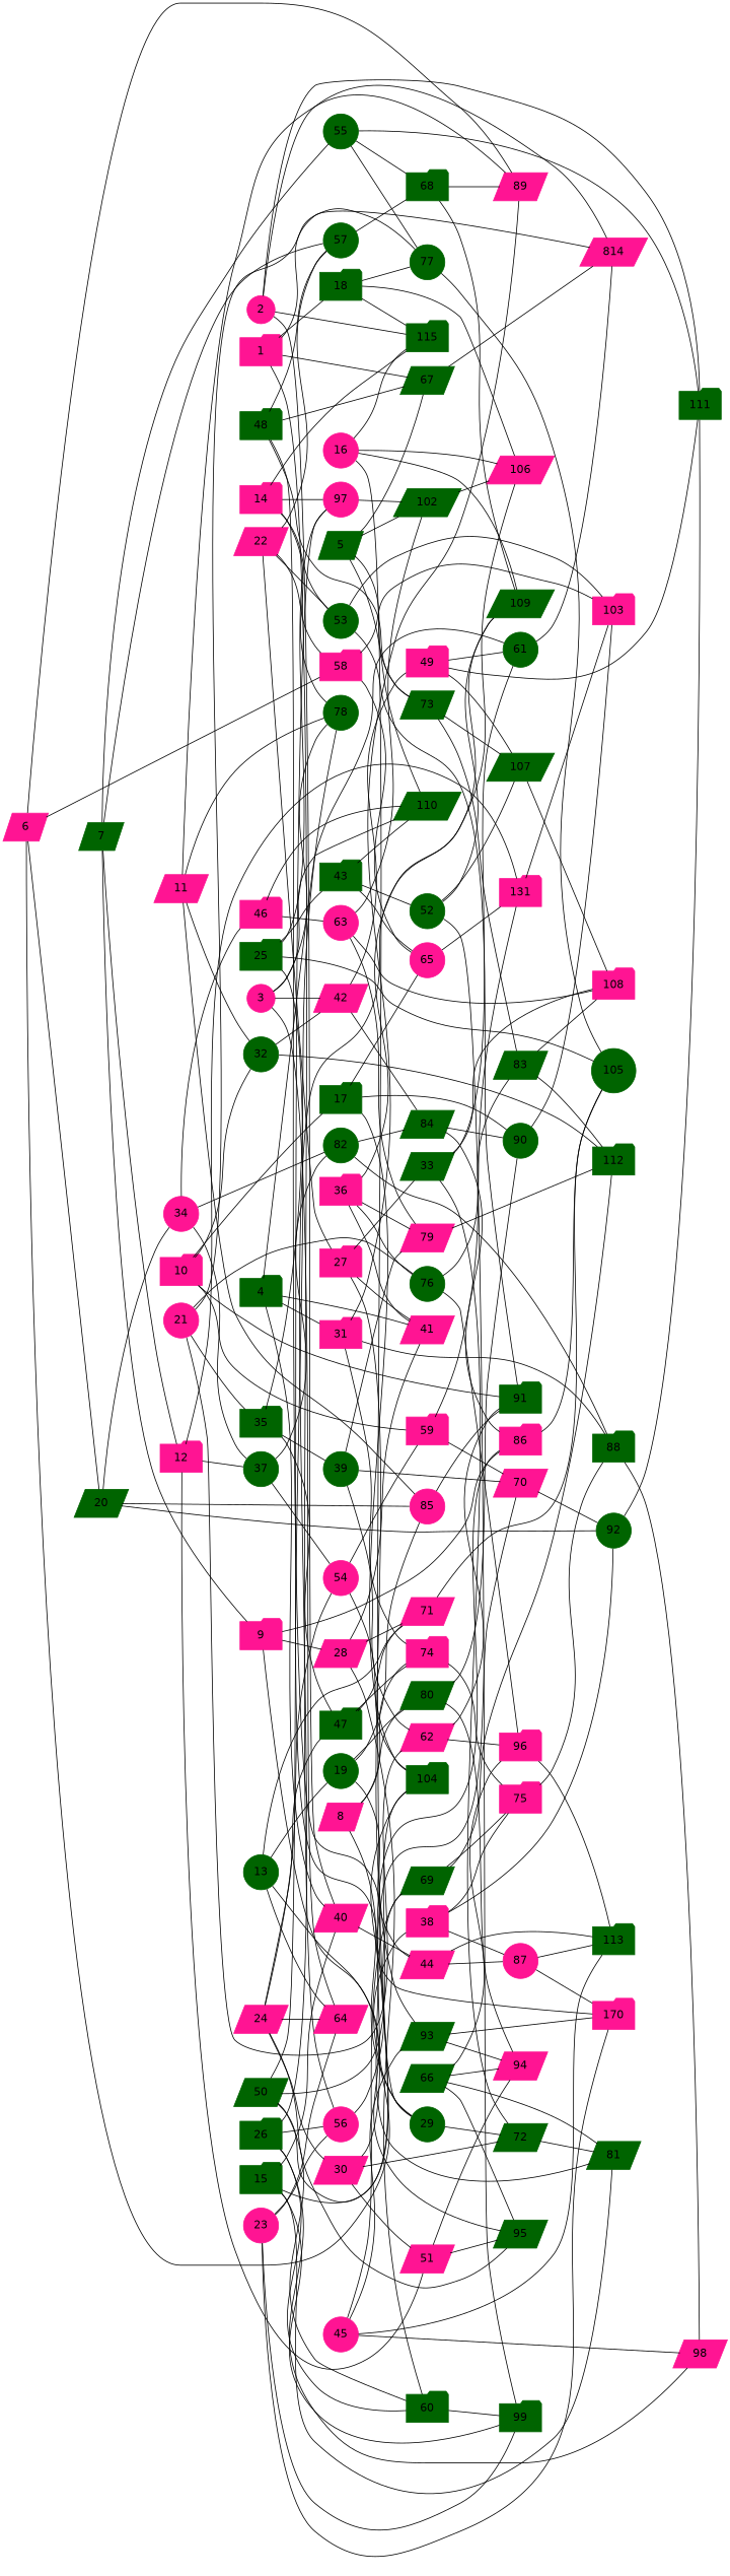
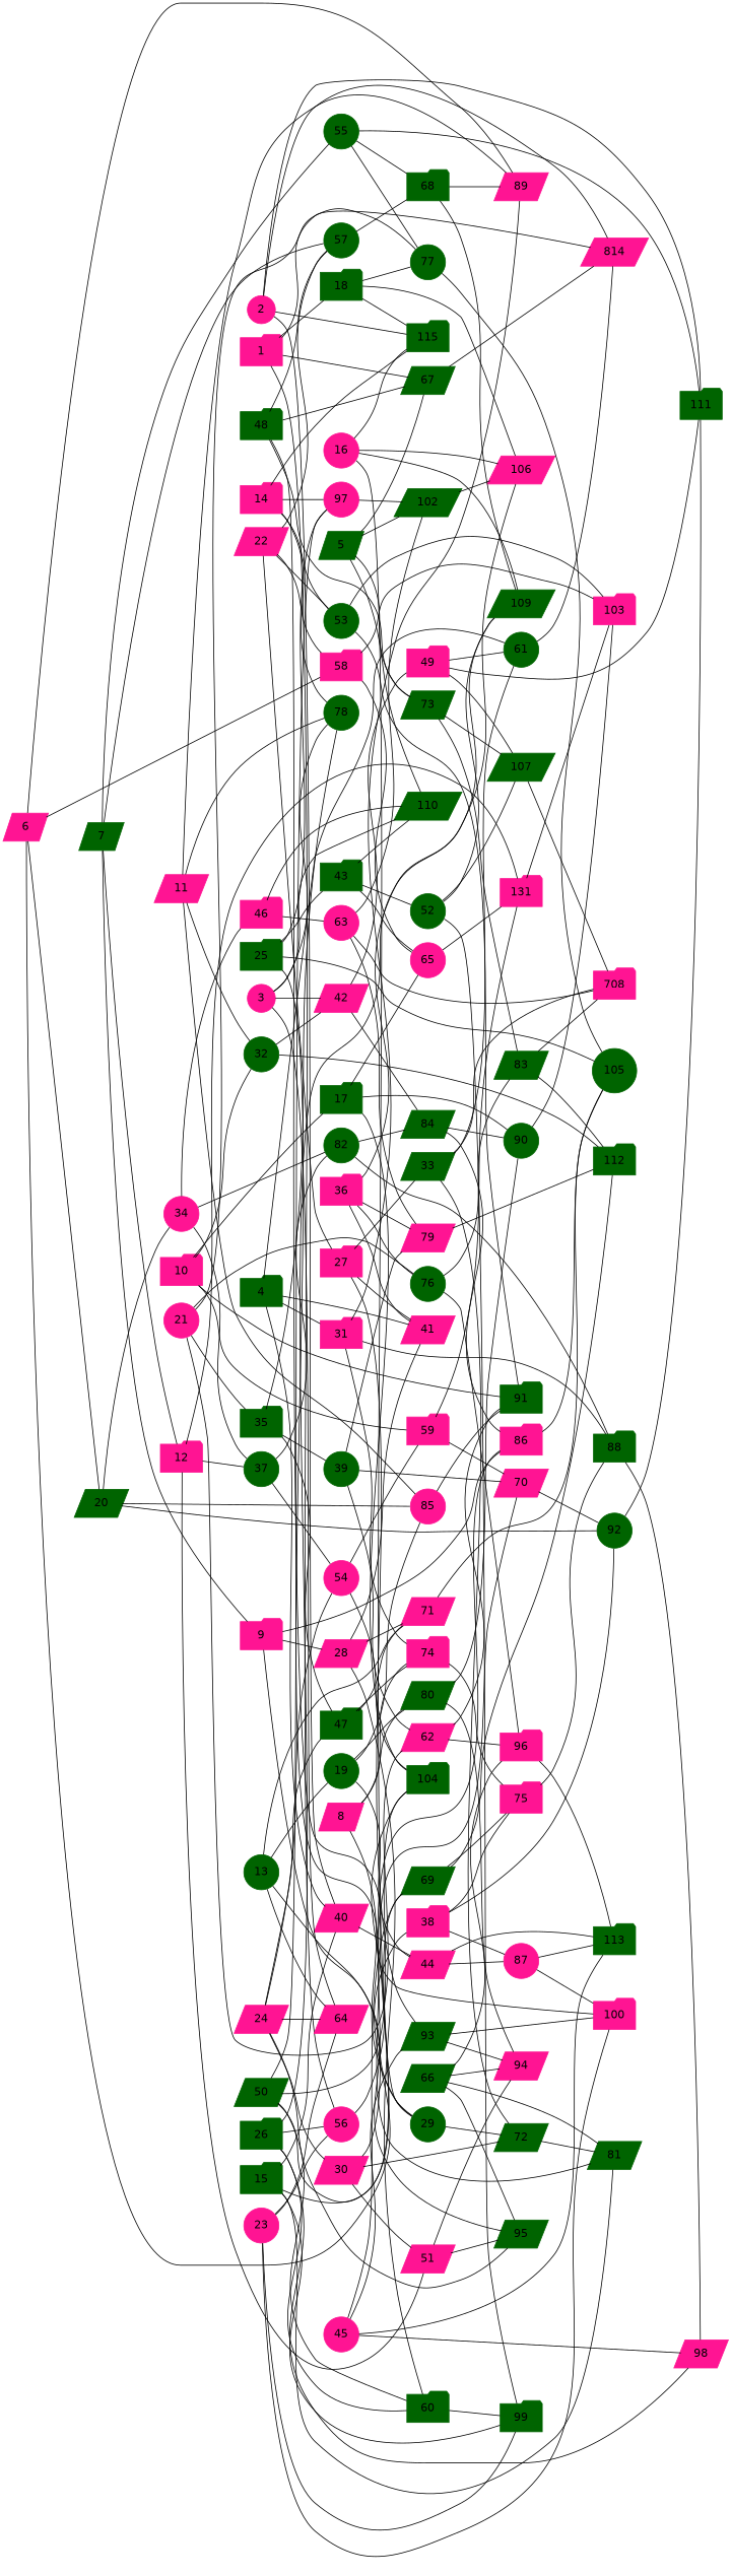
  graph {
    fontname="DejaVu Sans"
    rankdir=LR
    node [color=darkgreen fontname="DejaVu Sans" shape=parallelogram style=filled]
    edge [fontname="DejaVu Sans"]
    1 [color=deeppink shape=folder]
    18 [shape=folder]
    56 [color=deeppink shape=circle]
    67
    n5 [color=deeppink label=814]
    115 [shape=folder]
    106 [color=deeppink]
    77 [shape=circle]
    104 [shape=folder]
    2 [color=deeppink shape=circle]
    40 [color=deeppink]
    111 [shape=folder]
    44 [color=deeppink]
    3 [color=deeppink shape=circle]
    42 [color=deeppink]
    64 [color=deeppink]
    78 [shape=circle]
    110
    49 [color=deeppink shape=folder]
    84
    4 [shape=folder]
    31 [color=deeppink shape=folder]
    41 [color=deeppink]
    61 [shape=circle]
    89 [color=deeppink]
    74 [color=deeppink shape=folder]
    88 [shape=folder]
    5
    73
    102
    107
    83
    6 [color=deeppink]
    20
    38 [color=deeppink shape=folder]
    58 [color=deeppink shape=folder]
    85 [color=deeppink shape=circle]
    34 [color=deeppink shape=circle]
    92 [shape=circle]
    75 [color=deeppink shape=folder]
    87 [color=deeppink shape=circle]
    65 [color=deeppink shape=circle]
    103 [color=deeppink shape=folder]
    9 [color=deeppink shape=folder]
    7
    12 [color=deeppink shape=folder]
    55 [shape=circle]
    57 [shape=circle]
    28 [color=deeppink]
    86 [color=deeppink shape=folder]
    95
    37 [shape=circle]
    51 [color=deeppink]
    n54 [color=deeppink label=131 shape=folder]
    68 [shape=folder]
    8 [color=deeppink]
    29 [shape=circle]
    80
    72
    30 [color=deeppink]
    90 [shape=circle]
    94 [color=deeppink]
    71 [color=deeppink]
    60 [shape=folder]
    105 [shape=circle]
    10 [color=deeppink shape=folder]
    17 [shape=folder]
    32 [shape=circle]
    59 [color=deeppink shape=folder]
    91 [shape=folder]
    112 [shape=folder]
    70 [color=deeppink]
    11 [color=deeppink]
    54 [color=deeppink shape=circle]
    82 [shape=circle]
    13 [shape=circle]
    19 [shape=circle]
    14 [color=deeppink shape=folder]
    53 [shape=circle]
    97 [color=deeppink shape=circle]
    15 [shape=folder]
    81
    99 [shape=folder]
    16 [color=deeppink shape=circle]
    109
    113 [shape=folder]
    46 [color=deeppink shape=folder]
    21 [color=deeppink shape=circle]
    35 [shape=folder]
    62 [color=deeppink]
    76 [shape=circle]
    47 [shape=folder]
    39 [shape=circle]
    96 [color=deeppink shape=folder]
    22 [color=deeppink]
    27 [color=deeppink shape=folder]
    33
    93
    23 [color=deeppink shape=circle]
-   100 [color=deeppink shape=folder label=170]
+   100 [color=deeppink shape=folder]
    24 [color=deeppink]
    25 [shape=folder]
    43 [shape=folder]
    52 [shape=circle]
    26 [shape=folder]
    98 [color=deeppink]
-   108 [color=deeppink shape=folder]
+   108 [color=deeppink shape=folder label=708]
    63 [color=deeppink shape=circle]
    79 [color=deeppink]
    36 [color=deeppink shape=folder]
    45 [color=deeppink shape=circle]
    69
    48 [shape=folder]
    50
    66
    1 -- 18
    1 -- 56
    1 -- 67
    1 -- n5
    18 -- 115
    18 -- 106
    18 -- 77
    56 -- 104
    67 -- n5
    77 -- 105
    2 -- n5
    2 -- 115
    2 -- 40
    2 -- 111
    40 -- 44
    44 -- 87
    44 -- 113
    3 -- 42
    3 -- 64
    3 -- 78
    3 -- 110
    42 -- 49
    42 -- 84
    49 -- 111
    49 -- 61
    49 -- 107
    84 -- 86
    84 -- 90
    4 -- 40
    4 -- 31
    4 -- 41
    4 -- 61
    31 -- 89
    31 -- 74
    31 -- 88
    61 -- n5
    74 -- 75
    88 -- 98
    5 -- 67
    5 -- 110
    5 -- 73
    5 -- 102
    73 -- 107
    73 -- 83
    102 -- 106
    107 -- 108
    83 -- 112
    83 -- 108
    6 -- 89
    6 -- 20
    6 -- 38
    6 -- 58
    20 -- 85
    20 -- 34
    20 -- 92
    38 -- 92
    38 -- 75
    38 -- 87
    58 -- 65
    58 -- 103
    85 -- 91
    34 -- 37
    34 -- 82
    34 -- 46
    92 -- 111
    75 -- 88
    87 -- 113
    87 -- 100
    65 -- n54
    9 -- 28
    9 -- 86
    9 -- 95
    7 -- 9
    7 -- 12
    7 -- 55
    7 -- 57
    12 -- 37
    12 -- 51
    12 -- n54
    55 -- 77
    55 -- 111
    55 -- 68
    57 -- 68
    28 -- 41
    28 -- 71
    28 -- 60
    86 -- 105
    37 -- 54
    37 -- 82
    51 -- 95
    51 -- 94
    n54 -- 103
    68 -- 89
    68 -- 109
    8 -- 74
    8 -- 29
    8 -- 80
    29 -- 72
    80 -- 90
    80 -- 94
    72 -- 81
    30 -- 86
    30 -- 51
    30 -- 72
    90 -- 103
    71 -- 105
    60 -- 99
    10 -- 17
    10 -- 32
    10 -- 59
    10 -- 91
    17 -- 104
    17 -- 65
    17 -- 90
    32 -- 42
    32 -- 112
    59 -- n54
    59 -- 70
    70 -- 92
    11 -- 78
    11 -- 89
    11 -- 85
    11 -- 32
    54 -- 104
    54 -- 59
    82 -- 84
    82 -- 88
    13 -- 64
    13 -- 29
    13 -- 71
    13 -- 19
    19 -- 44
    19 -- 85
    19 -- 80
    14 -- 115
    14 -- 78
    14 -- 53
    14 -- 97
    53 -- 103
    53 -- 91
    97 -- 102
    15 -- 40
    15 -- 70
    15 -- 81
    15 -- 99
    16 -- 115
    16 -- 106
    16 -- 29
    16 -- 109
    46 -- 110
    46 -- 63
    21 -- 77
    21 -- 35
    21 -- 62
    21 -- 76
    35 -- 78
    35 -- 47
    35 -- 39
    62 -- 91
    62 -- 96
    76 -- 83
    76 -- 96
    47 -- 74
    47 -- 71
    39 -- 70
    39 -- 62
    39 -- 79
    96 -- 113
    22 -- 58
    22 -- 57
    22 -- 53
    22 -- 27
    27 -- 41
    27 -- 33
    27 -- 93
    33 -- 61
    33 -- 72
    33 -- 108
    93 -- 94
    93 -- 100
    23 -- 56
    23 -- 64
    23 -- 99
    23 -- 100
    24 -- 64
    24 -- 95
    24 -- 30
    24 -- 54
    24 -- 47
    25 -- 105
    25 -- 97
    25 -- 81
    25 -- 43
    43 -- 110
    43 -- 65
    43 -- 52
    52 -- 107
    52 -- 99
    52 -- 109
    26 -- 56
    26 -- 60
    26 -- 109
    26 -- 98
    63 -- 102
    63 -- 108
    63 -- 79
    79 -- 112
    36 -- 106
    36 -- 41
    36 -- 76
    36 -- 79
    45 -- 113
    45 -- 93
    45 -- 98
    45 -- 69
    69 -- 75
    69 -- 112
    48 -- 67
    48 -- 73
    48 -- 57
    48 -- 100
    50 -- 104
    50 -- 60
    50 -- 97
    50 -- 69
    66 -- 95
    66 -- 94
    66 -- 81
    66 -- 96
  }
